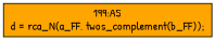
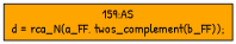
  strict digraph {
    fontname="Patrick Hand"
-   n1 [ast="<pyverilog.vparser.ast.Assign object at 0x7f9442a1af10>" def_var="['d']" fillcolor=orange label="199:AS\nd = rca_N(a_FF, twos_complement(b_FF));" statements="[]" style=filled typ=Assign use_var="['rca_N', 'a_FF', 'twos_complement', 'b_FF']" shape=box fontname="Patrick Hand"]
+   n1 [ast="<pyverilog.vparser.ast.Assign object at 0x7f9442a1af10>" def_var="['d']" fillcolor=orange label="159:AS\nd = rca_N(a_FF, twos_complement(b_FF));" statements="[]" style=filled typ=Assign use_var="['rca_N', 'a_FF', 'twos_complement', 'b_FF']" shape=box fontname="Patrick Hand"]
  }
